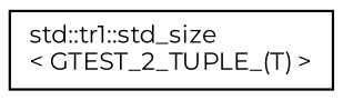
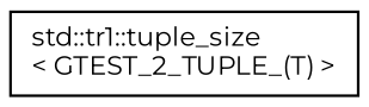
  digraph {
    rankdir=LR
    fontname=Montserrat
-   n1 [color=black fillcolor=white fontname=Montserrat fontsize=10 height=0.2 label="std::tr1::std_size\l\< GTEST_2_TUPLE_(T) \>" shape=record style=filled width=0.4]
+   n1 [color=black fillcolor=white fontname=Montserrat fontsize=10 height=0.2 label="std::tr1::tuple_size\l\< GTEST_2_TUPLE_(T) \>" shape=record style=filled width=0.4]
  }
